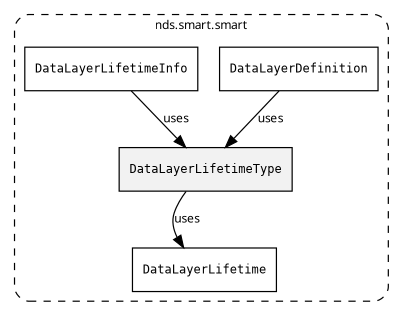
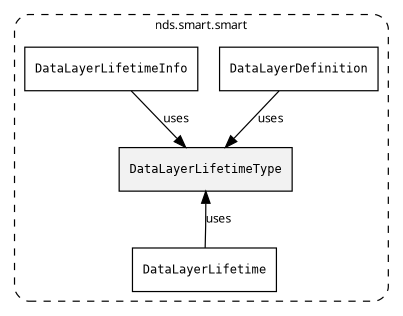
  digraph {
    fontname="Noto Sans"
    fontsize=10
    rankdir=TB
    node [fontname="Noto Sans" fontsize=10 shape=box]
    edge [fontname="Noto Sans" fontsize=10]
    n1 [fillcolor="#0000000D" label=<<font face="monospace"><table align="center" border="0" cellspacing="0" cellpadding="0"><tr><td href="../../../content/packages/nds.smart.types.html#Enum-DataLayerLifetimeType" title="Enum defined in nds.smart.types">DataLayerLifetimeType</td></tr></table></font>> style=filled]
    n2 [label=<<font face="monospace"><table align="center" border="0" cellspacing="0" cellpadding="0"><tr><td href="../../../content/packages/nds.smart.types.html#Structure-DataLayerDefinition" title="Structure defined in nds.smart.types">DataLayerDefinition</td></tr></table></font>>]
    n3 [label=<<font face="monospace"><table align="center" border="0" cellspacing="0" cellpadding="0"><tr><td href="../../../content/packages/nds.smart.types.html#Structure-DataLayerLifetime" title="Structure defined in nds.smart.types">DataLayerLifetime</td></tr></table></font>>]
    n4 [label=<<font face="monospace"><table align="center" border="0" cellspacing="0" cellpadding="0"><tr><td href="../../../content/packages/nds.smart.types.html#Choice-DataLayerLifetimeInfo" title="Choice defined in nds.smart.types">DataLayerLifetimeInfo</td></tr></table></font>>]
    subgraph cluster_1 {
      label="nds.smart.smart"
      style="dashed, rounded"
      n1
      n2
      n3
      n4
    }
    n2 -> n1 [label=uses]
-   n1 -> n3 [label=uses]
+   n3 -> n1 [label=uses]
    n4 -> n1 [label=uses]
  }
